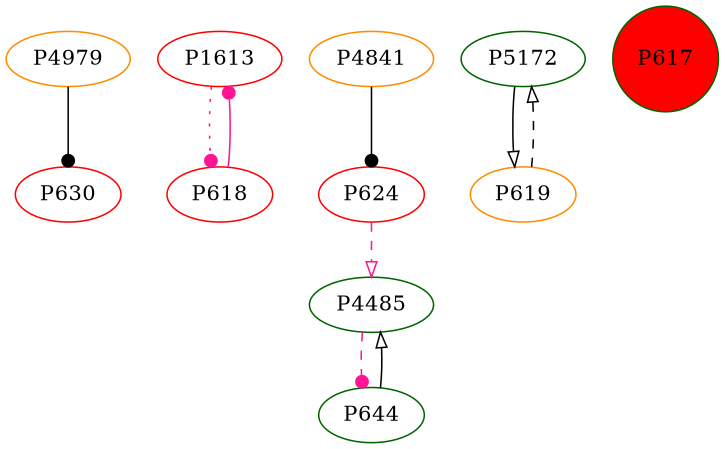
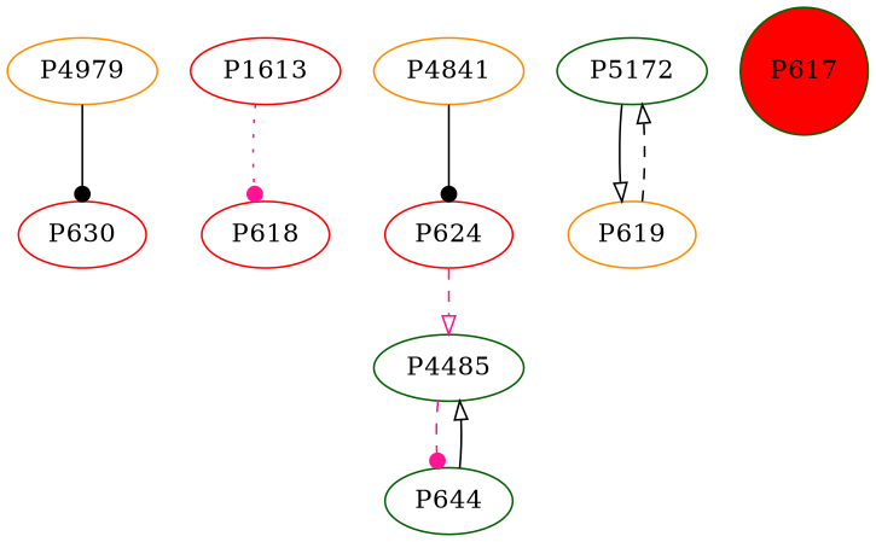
  digraph {
    node [color=red]
    edge [arrowhead=dot color=black style=solid]
    P4979 [color=darkorange]
    P630
    P1613
    P618
    P4841 [color=darkorange]
    P624
    P4485 [color=darkgreen]
    P644 [color=darkgreen]
    P5172 [color=darkgreen]
    P619 [color=darkorange]
    P617 [color=darkgreen fillcolor=red shape=circle style=filled]
    P4979 -> P630
    P1613 -> P618 [color=deeppink style=dotted]
-   P618 -> P1613 [color=deeppink]
    P4841 -> P624
    P624 -> P4485 [arrowhead=onormal color=deeppink style=dashed]
    P4485 -> P644 [color=deeppink style=dashed]
    P644 -> P4485 [arrowhead=onormal]
    P5172 -> P619 [arrowhead=onormal]
    P619 -> P5172 [arrowhead=onormal style=dashed]
  }
